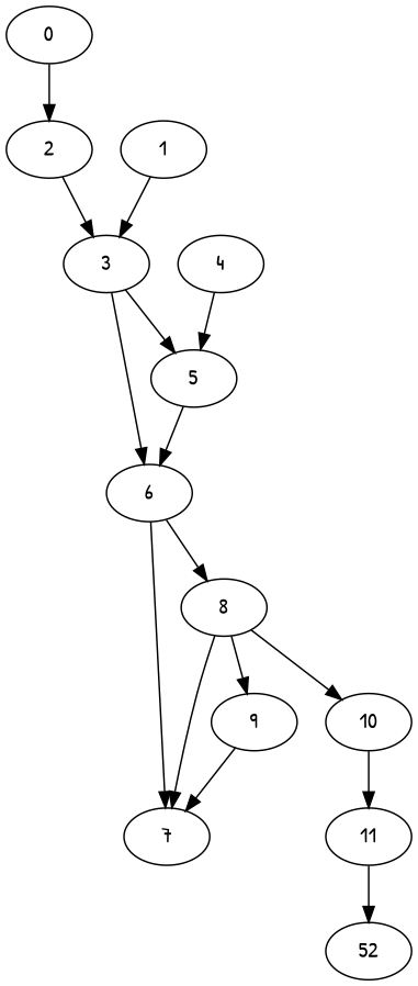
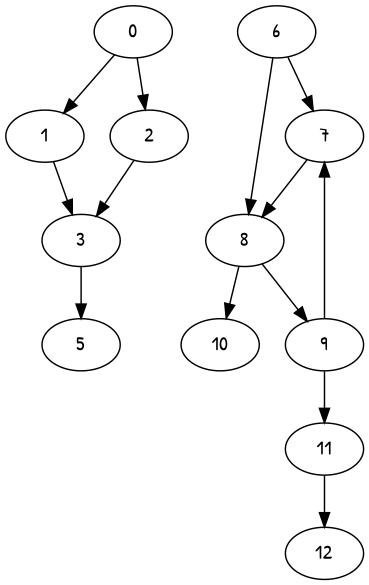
  digraph {
    fontname="Patrick Hand"
    node [fontname="Patrick Hand"]
    edge [fontname="Patrick Hand"]
    0
    1
    2
    3
    6
    5
-   4
    7
    8
    9
    10
    11
-   12 [label=52]
+   12
+   0 -> 1
    0 -> 2
    1 -> 3
    2 -> 3
-   3 -> 6
    3 -> 5
    6 -> 7
    6 -> 8
-   5 -> 6
-   4 -> 5
-   8 -> 7
+   7 -> 8
    8 -> 9
    8 -> 10
    9 -> 7
-   10 -> 11
+   9 -> 11
    11 -> 12
  }
